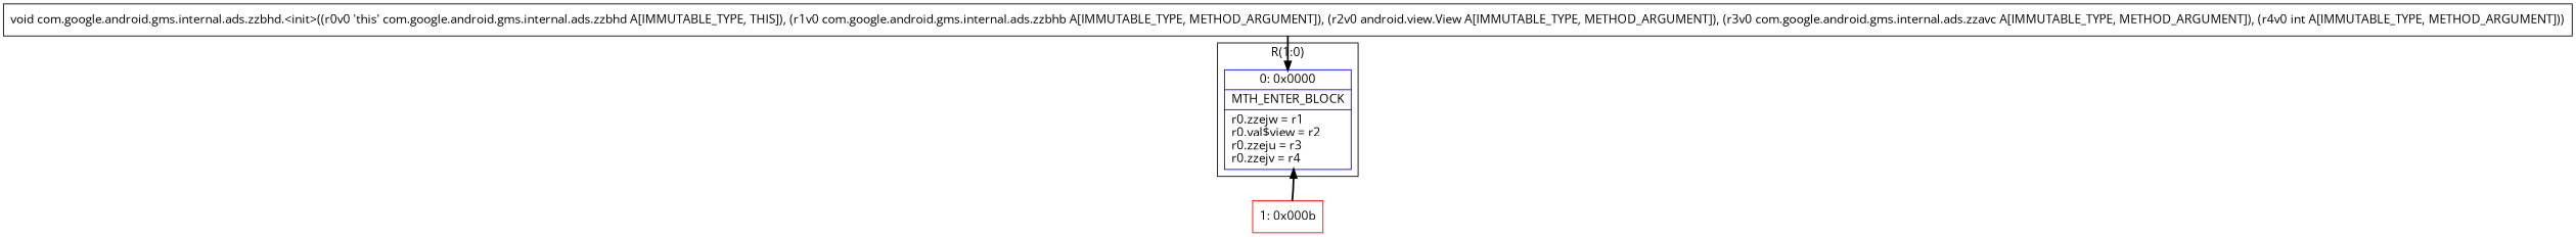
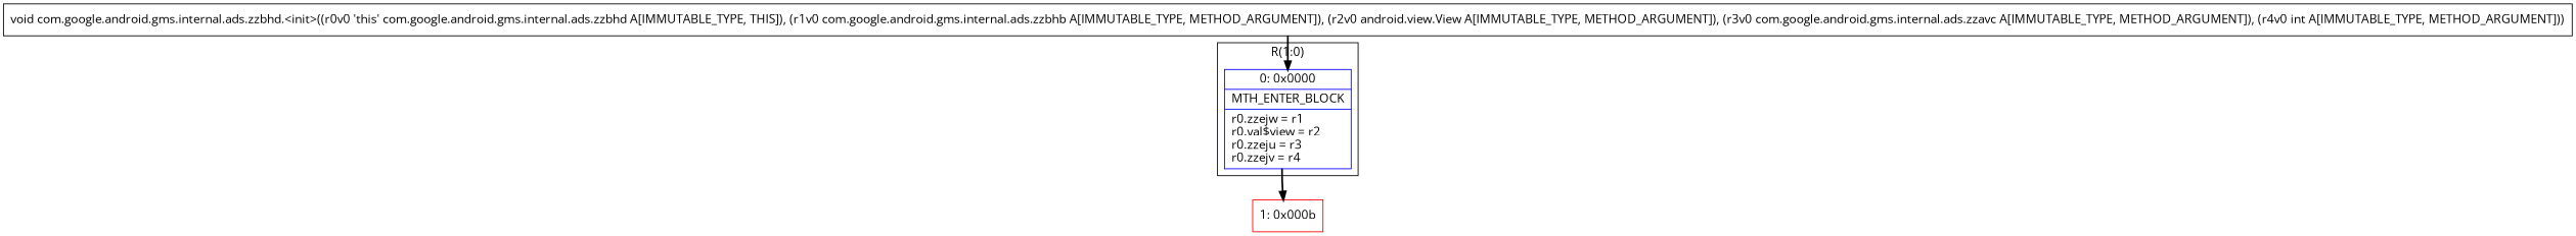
  digraph {
    fontname="Open Sans"
    node [shape=record fontname="Open Sans"]
    edge [style=bold fontname="Open Sans"]
    n1 [color=blue label="{0\:\ 0x0000|MTH_ENTER_BLOCK\l|r0.zzejw = r1\lr0.val$view = r2\lr0.zzeju = r3\lr0.zzejv = r4\l}"]
    n2 [color=red label="{1\:\ 0x000b}"]
    n3 [label="{void com.google.android.gms.internal.ads.zzbhd.\<init\>((r0v0 'this' com.google.android.gms.internal.ads.zzbhd A[IMMUTABLE_TYPE, THIS]), (r1v0 com.google.android.gms.internal.ads.zzbhb A[IMMUTABLE_TYPE, METHOD_ARGUMENT]), (r2v0 android.view.View A[IMMUTABLE_TYPE, METHOD_ARGUMENT]), (r3v0 com.google.android.gms.internal.ads.zzavc A[IMMUTABLE_TYPE, METHOD_ARGUMENT]), (r4v0 int A[IMMUTABLE_TYPE, METHOD_ARGUMENT])) }"]
    subgraph cluster_1 {
      label="R(1:0)"
      n1
    }
-   n2 -> n1
+   n1 -> n2
    n3 -> n1
  }
